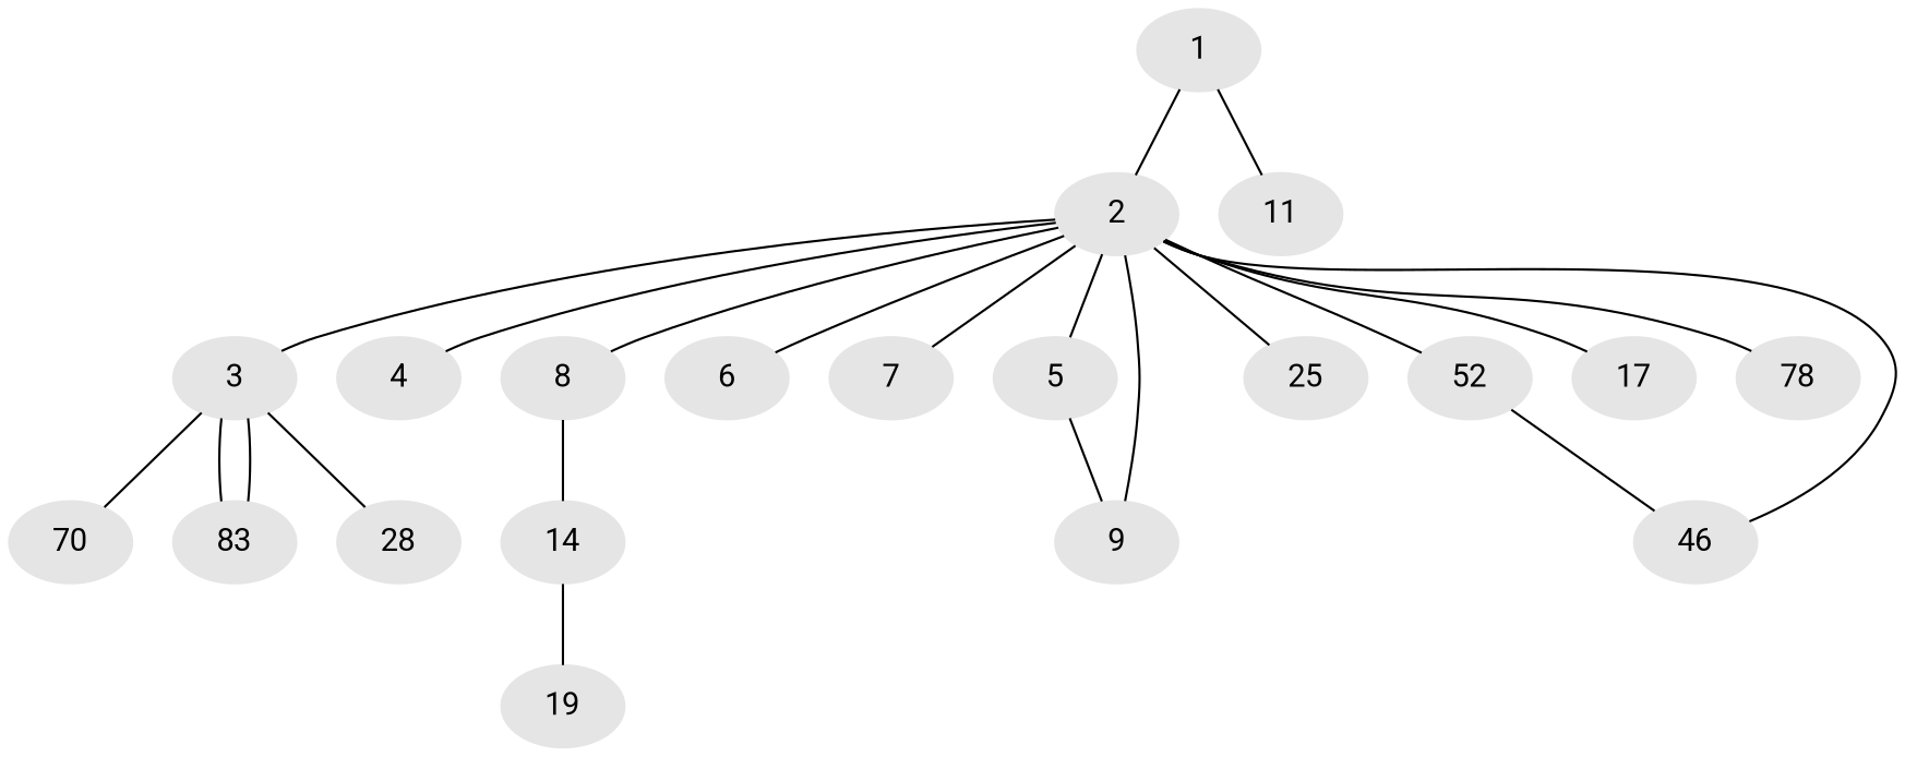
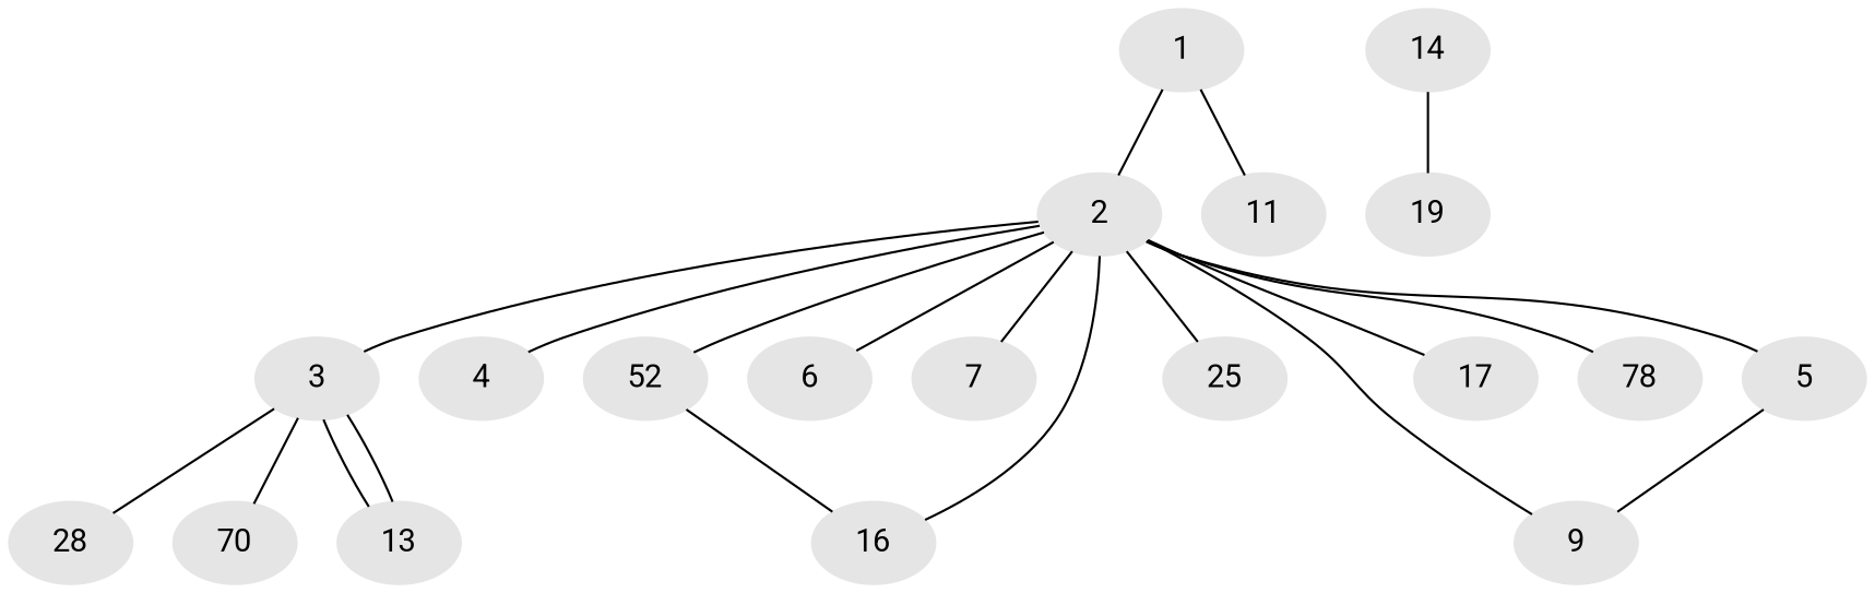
  graph {
    fontname=Roboto
    node [color=gray90 fontname=Roboto style=filled]
    edge [fontname=Roboto]
    1
    2
    11
    3
    4
    5
    6
    7
-   8
    n10 [label=52]
    n11 [label=25]
-   16 [label=46]
+   16
    17
    n14 [label=78]
    9
    n16 [label=70]
-   13 [label=83]
+   13
    n18 [label=28]
    14
    19
    1 -- 2
    1 -- 11
    2 -- 3
    2 -- 4
    2 -- 5
    2 -- 6
    2 -- 7
-   2 -- 8
    2 -- n10
    2 -- n11
    2 -- 16
    2 -- 17
    2 -- n14
    2 -- 9
    3 -- n16
    3 -- 13
    3 -- 13
    3 -- n18
    5 -- 9
-   8 -- 14
    n10 -- 16
    14 -- 19
  }
